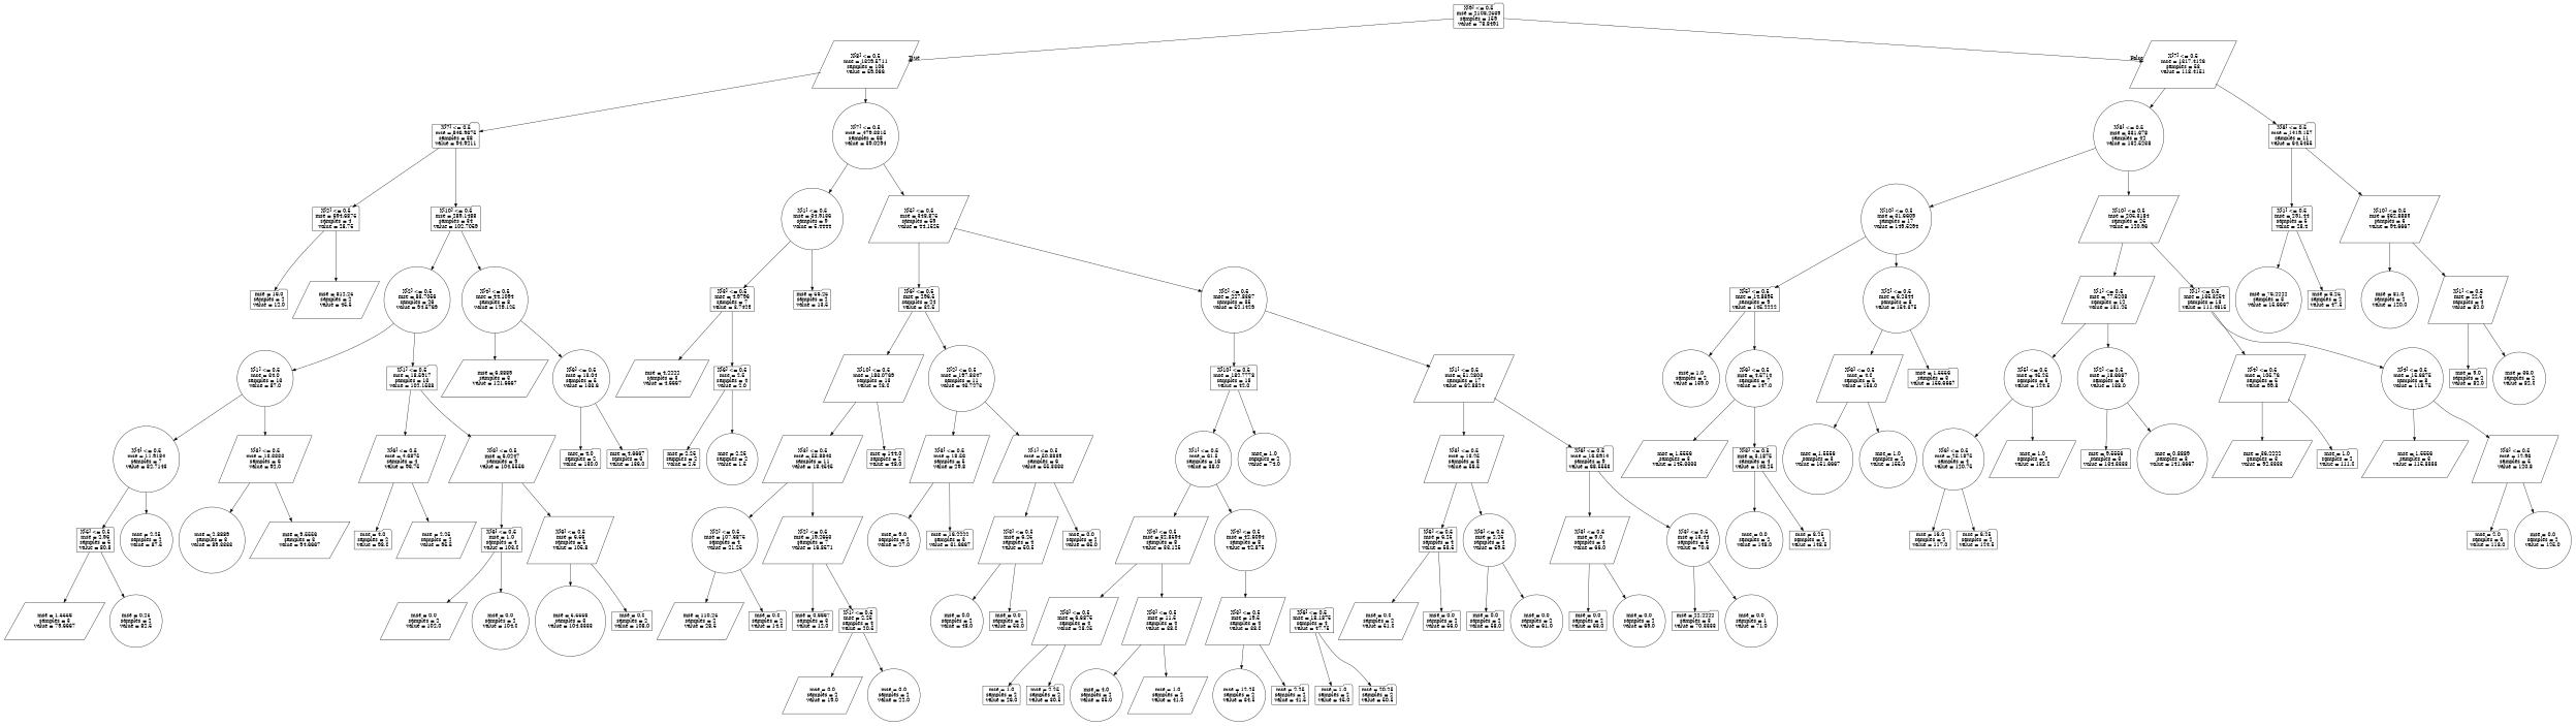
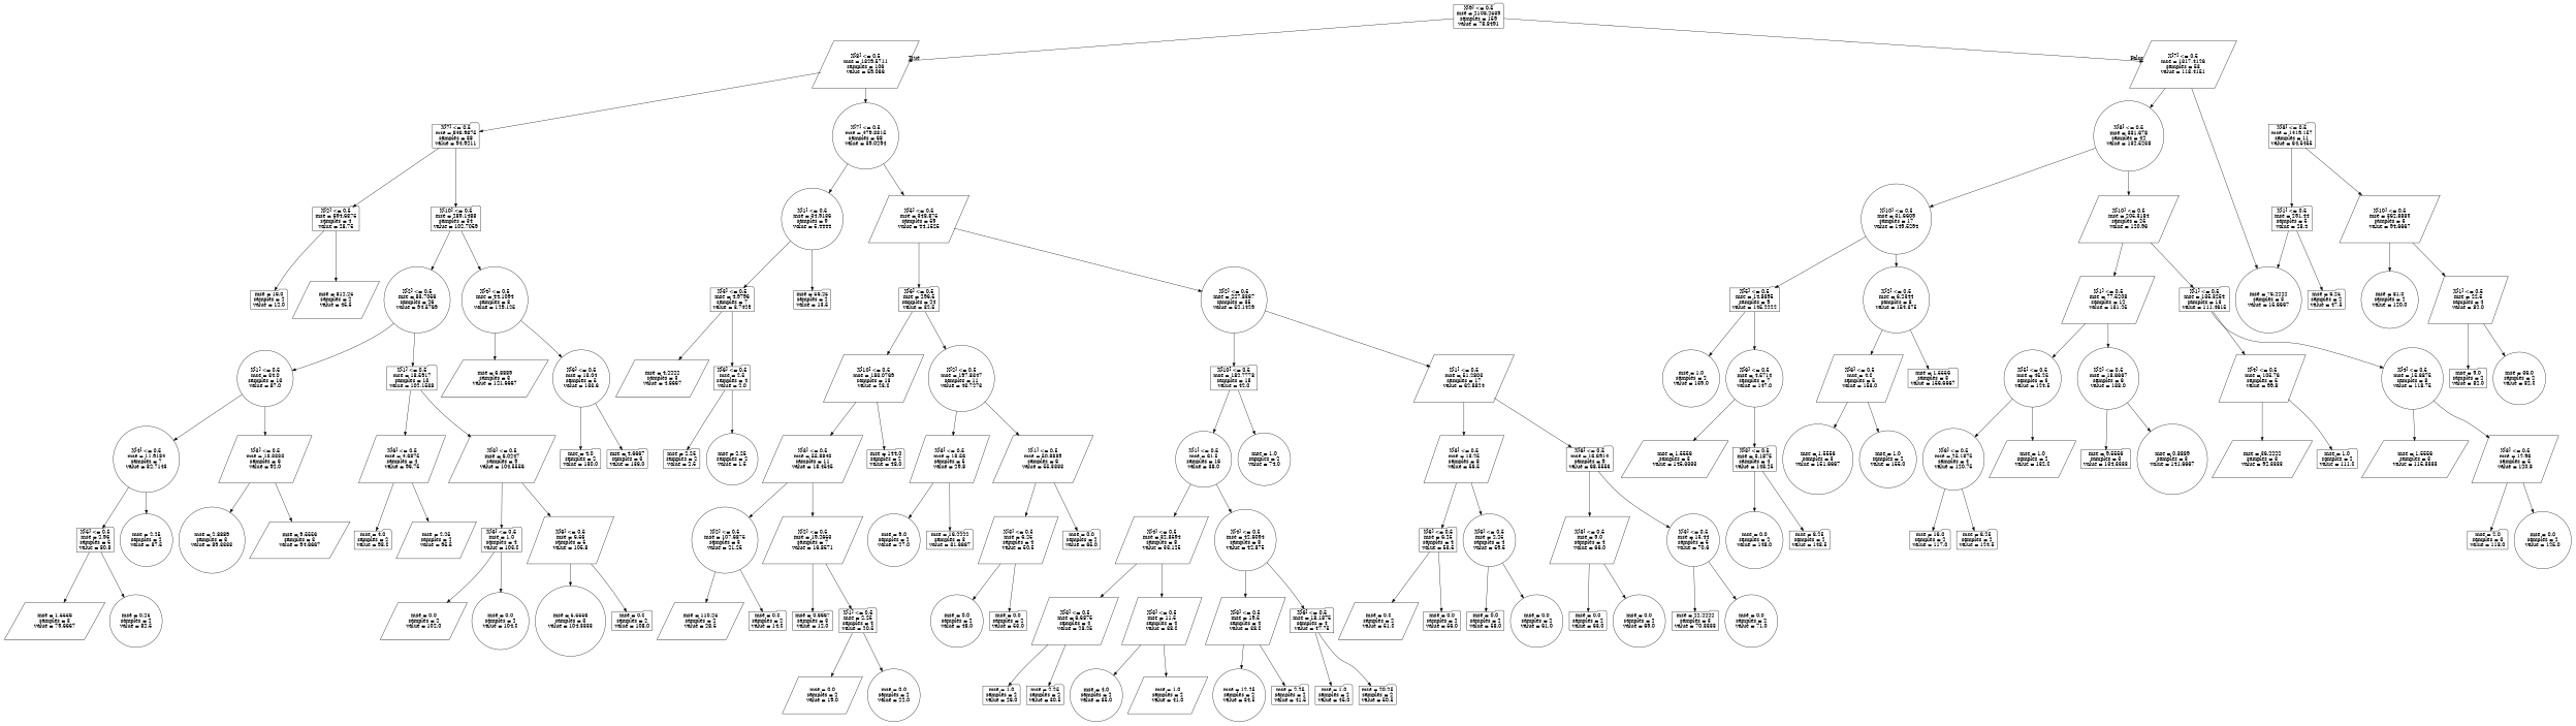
  digraph {
    node [shape=folder]
    n1 [label="X[9] <= 0.5\nmse = 2108.2539\nsamples = 159\nvalue = 78.8491"]
    n2 [label="X[8] <= 0.5\nmse = 1329.5711\nsamples = 106\nvalue = 59.066" shape=parallelogram]
    n3 [label="X[7] <= 0.5\nmse = 1317.4126\nsamples = 53\nvalue = 118.4151" shape=parallelogram]
    n4 [label="X[7] <= 0.5\nmse = 479.3815\nsamples = 68\nvalue = 39.0294" shape=circle]
    n5 [label="X[7] <= 0.5\nmse = 846.9675\nsamples = 38\nvalue = 94.9211"]
    n6 [label="X[8] <= 0.5\nmse = 331.678\nsamples = 42\nvalue = 132.5238" shape=circle]
    n7 [label="X[8] <= 0.5\nmse = 1419.157\nsamples = 11\nvalue = 64.5455"]
    n8 [label="X[5] <= 0.5\nmse = 348.875\nsamples = 59\nvalue = 44.1525" shape=parallelogram]
    n9 [label="X[1] <= 0.5\nmse = 34.9136\nsamples = 9\nvalue = 5.4444" shape=circle]
    n10 [label="X[10] <= 0.5\nmse = 289.1488\nsamples = 34\nvalue = 102.7059"]
    n11 [label="X[2] <= 0.5\nmse = 694.6875\nsamples = 4\nvalue = 28.75"]
    n12 [label="X[6] <= 0.5\nmse = 296.5\nsamples = 24\nvalue = 32.5"]
    n13 [label="X[2] <= 0.5\nmse = 227.8367\nsamples = 35\nvalue = 52.1429" shape=circle]
    n14 [label="X[3] <= 0.5\nmse = 4.9796\nsamples = 7\nvalue = 3.7429"]
    n15 [label="mse = 56.25\nsamples = 2\nvalue = 13.5"]
    n16 [label="X[10] <= 0.5\nmse = 183.0769\nsamples = 13\nvalue = 23.0" shape=parallelogram]
    n17 [label="X[2] <= 0.5\nmse = 197.8347\nsamples = 11\nvalue = 43.7273" shape=circle]
    n18 [label="X[10] <= 0.5\nmse = 182.7778\nsamples = 18\nvalue = 42.0"]
    n19 [label="X[1] <= 0.5\nmse = 51.2803\nsamples = 17\nvalue = 62.8824" shape=parallelogram]
    n20 [label="X[3] <= 0.5\nmse = 55.8843\nsamples = 11\nvalue = 18.4545" shape=parallelogram]
    n21 [label="mse = 144.0\nsamples = 2\nvalue = 48.0"]
    n22 [label="X[3] <= 0.5\nmse = 18.56\nsamples = 5\nvalue = 29.8" shape=parallelogram]
    n23 [label="X[1] <= 0.5\nmse = 50.8889\nsamples = 6\nvalue = 55.3333" shape=parallelogram]
-   n24 [label="X[2] <= 0.5\nmse = 107.6875\nsamples = 4\nvalue = 21.25" shape=circle]
+   n24 [label="X[2] <= 0.5\nmse = 107.6875\nsamples = 3\nvalue = 21.25" shape=circle]
    n25 [label="X[2] <= 0.5\nmse = 19.2653\nsamples = 7\nvalue = 16.8571" shape=parallelogram]
    n26 [label="mse = 110.25\nsamples = 2\nvalue = 28.5" shape=parallelogram]
    n27 [label="mse = 0.0\nsamples = 2\nvalue = 14.0"]
    n28 [label="mse = 0.6667\nsamples = 3\nvalue = 12.0"]
    n29 [label="X[1] <= 0.5\nmse = 2.25\nsamples = 4\nvalue = 20.5"]
    n30 [label="mse = 0.0\nsamples = 2\nvalue = 19.0" shape=parallelogram]
    n31 [label="mse = 0.0\nsamples = 2\nvalue = 22.0" shape=circle]
    n32 [label="mse = 9.0\nsamples = 2\nvalue = 27.0" shape=circle]
    n33 [label="mse = 16.2222\nsamples = 3\nvalue = 31.6667"]
    n34 [label="X[3] <= 0.5\nmse = 6.25\nsamples = 4\nvalue = 50.5" shape=parallelogram]
    n35 [label="mse = 0.0\nsamples = 2\nvalue = 65.0"]
    n36 [label="mse = 0.0\nsamples = 2\nvalue = 48.0" shape=circle]
    n37 [label="mse = 0.0\nsamples = 2\nvalue = 53.0"]
    n38 [label="X[1] <= 0.5\nmse = 61.5\nsamples = 16\nvalue = 38.0" shape=circle]
    n39 [label="mse = 1.0\nsamples = 2\nvalue = 74.0" shape=circle]
    n40 [label="X[3] <= 0.5\nmse = 13.25\nsamples = 8\nvalue = 56.5" shape=parallelogram]
    n41 [label="X[6] <= 0.5\nmse = 16.6914\nsamples = 9\nvalue = 68.5556"]
    n42 [label="X[4] <= 0.5\nmse = 32.8594\nsamples = 8\nvalue = 33.125" shape=parallelogram]
    n43 [label="X[4] <= 0.5\nmse = 42.6094\nsamples = 8\nvalue = 42.875" shape=circle]
    n44 [label="X[3] <= 0.5\nmse = 6.6875\nsamples = 4\nvalue = 28.25" shape=parallelogram]
    n45 [label="X[3] <= 0.5\nmse = 11.5\nsamples = 4\nvalue = 38.0" shape=parallelogram]
    n46 [label="X[3] <= 0.5\nmse = 19.5\nsamples = 4\nvalue = 38.0" shape=parallelogram]
    n47 [label="X[6] <= 0.5\nmse = 18.1875\nsamples = 4\nvalue = 47.75"]
    n48 [label="mse = 1.0\nsamples = 2\nvalue = 26.0"]
    n49 [label="mse = 2.25\nsamples = 2\nvalue = 30.5"]
    n50 [label="mse = 4.0\nsamples = 2\nvalue = 35.0" shape=circle]
    n51 [label="mse = 1.0\nsamples = 2\nvalue = 41.0" shape=parallelogram]
    n52 [label="mse = 12.25\nsamples = 2\nvalue = 34.5" shape=circle]
    n53 [label="mse = 2.25\nsamples = 2\nvalue = 41.5"]
    n54 [label="mse = 1.0\nsamples = 2\nvalue = 45.0"]
    n55 [label="mse = 20.25\nsamples = 2\nvalue = 50.5"]
    n56 [label="X[6] <= 0.5\nmse = 6.25\nsamples = 4\nvalue = 53.5"]
    n57 [label="X[6] <= 0.5\nmse = 2.25\nsamples = 4\nvalue = 59.5" shape=circle]
    n58 [label="X[3] <= 0.5\nmse = 9.0\nsamples = 4\nvalue = 66.0" shape=parallelogram]
    n59 [label="X[3] <= 0.5\nmse = 13.44\nsamples = 5\nvalue = 70.6" shape=circle]
    n60 [label="mse = 0.0\nsamples = 2\nvalue = 51.0" shape=parallelogram]
    n61 [label="mse = 0.0\nsamples = 2\nvalue = 56.0"]
    n62 [label="mse = 0.0\nsamples = 2\nvalue = 58.0"]
    n63 [label="mse = 0.0\nsamples = 2\nvalue = 61.0" shape=circle]
    n64 [label="mse = 0.0\nsamples = 2\nvalue = 63.0"]
    n65 [label="mse = 0.0\nsamples = 2\nvalue = 69.0" shape=circle]
    n66 [label="mse = 22.2222\nsamples = 3\nvalue = 70.3333"]
-   n67 [label="mse = 0.0\nsamples = 1\nvalue = 71.0" shape=circle]
+   n67 [label="mse = 0.0\nsamples = 2\nvalue = 71.0" shape=circle]
    n68 [label="mse = 4.2222\nsamples = 3\nvalue = 4.6667" shape=parallelogram]
    n69 [label="X[6] <= 0.5\nmse = 2.5\nsamples = 4\nvalue = 2.0"]
    n70 [label="mse = 2.25\nsamples = 2\nvalue = 2.5"]
    n71 [label="mse = 2.25\nsamples = 2\nvalue = 1.5" shape=circle]
    n72 [label="X[2] <= 0.5\nmse = 83.7056\nsamples = 26\nvalue = 94.5769" shape=circle]
    n73 [label="X[4] <= 0.5\nmse = 44.1094\nsamples = 8\nvalue = 129.125" shape=circle]
    n74 [label="mse = 16.0\nsamples = 2\nvalue = 12.0"]
    n75 [label="mse = 812.25\nsamples = 2\nvalue = 45.5" shape=parallelogram]
    n76 [label="X[1] <= 0.5\nmse = 34.0\nsamples = 13\nvalue = 87.0" shape=circle]
    n77 [label="X[1] <= 0.5\nmse = 18.5917\nsamples = 13\nvalue = 102.1538"]
    n78 [label="mse = 6.8889\nsamples = 3\nvalue = 121.6667" shape=parallelogram]
    n79 [label="X[6] <= 0.5\nmse = 13.04\nsamples = 5\nvalue = 133.6" shape=circle]
    n80 [label="X[4] <= 0.5\nmse = 11.9184\nsamples = 7\nvalue = 82.7143" shape=circle]
    n81 [label="X[3] <= 0.5\nmse = 13.3333\nsamples = 6\nvalue = 92.0" shape=parallelogram]
    n82 [label="X[6] <= 0.5\nmse = 4.6875\nsamples = 4\nvalue = 96.75" shape=parallelogram]
    n83 [label="X[3] <= 0.5\nmse = 6.0247\nsamples = 9\nvalue = 104.5556" shape=parallelogram]
    n84 [label="X[5] <= 0.5\nmse = 2.96\nsamples = 5\nvalue = 80.8"]
    n85 [label="mse = 2.25\nsamples = 2\nvalue = 87.5" shape=circle]
    n86 [label="mse = 2.8889\nsamples = 3\nvalue = 89.3333" shape=circle]
    n87 [label="mse = 9.5556\nsamples = 3\nvalue = 94.6667" shape=parallelogram]
    n88 [label="mse = 1.5556\nsamples = 3\nvalue = 79.6667" shape=parallelogram]
    n89 [label="mse = 0.25\nsamples = 2\nvalue = 82.5" shape=circle]
    n90 [label="mse = 4.0\nsamples = 2\nvalue = 98.0"]
    n91 [label="mse = 2.25\nsamples = 2\nvalue = 95.5" shape=parallelogram]
    n92 [label="X[6] <= 0.5\nmse = 1.0\nsamples = 4\nvalue = 103.0"]
    n93 [label="X[6] <= 0.5\nmse = 6.56\nsamples = 5\nvalue = 105.8" shape=parallelogram]
    n94 [label="mse = 0.0\nsamples = 2\nvalue = 102.0" shape=parallelogram]
    n95 [label="mse = 0.0\nsamples = 2\nvalue = 104.0" shape=circle]
    n96 [label="mse = 5.5556\nsamples = 3\nvalue = 104.3333" shape=circle]
    n97 [label="mse = 0.0\nsamples = 2\nvalue = 108.0"]
    n98 [label="mse = 4.0\nsamples = 2\nvalue = 130.0"]
    n99 [label="mse = 4.6667\nsamples = 3\nvalue = 136.0"]
    n100 [label="X[10] <= 0.5\nmse = 205.3184\nsamples = 25\nvalue = 120.96" shape=parallelogram]
    n101 [label="X[10] <= 0.5\nmse = 31.6609\nsamples = 17\nvalue = 149.5294" shape=circle]
    n102 [label="X[1] <= 0.5\nmse = 291.44\nsamples = 5\nvalue = 28.4"]
    n103 [label="X[10] <= 0.5\nmse = 362.8889\nsamples = 6\nvalue = 94.6667" shape=parallelogram]
    n104 [label="X[1] <= 0.5\nmse = 135.3254\nsamples = 13\nvalue = 111.4615"]
    n105 [label="X[1] <= 0.5\nmse = 77.5208\nsamples = 12\nvalue = 131.25" shape=parallelogram]
    n106 [label="X[5] <= 0.5\nmse = 14.8395\nsamples = 9\nvalue = 145.2222"]
    n107 [label="X[2] <= 0.5\nmse = 6.2344\nsamples = 8\nvalue = 154.375" shape=circle]
    n108 [label="X[4] <= 0.5\nmse = 105.76\nsamples = 5\nvalue = 99.8" shape=parallelogram]
    n109 [label="X[4] <= 0.5\nmse = 15.6875\nsamples = 8\nvalue = 118.75" shape=circle]
    n110 [label="X[5] <= 0.5\nmse = 45.25\nsamples = 6\nvalue = 124.5" shape=circle]
    n111 [label="X[2] <= 0.5\nmse = 18.6667\nsamples = 6\nvalue = 138.0" shape=circle]
    n112 [label="mse = 36.2222\nsamples = 3\nvalue = 92.3333" shape=parallelogram]
    n113 [label="mse = 1.0\nsamples = 2\nvalue = 111.0"]
    n114 [label="mse = 1.5556\nsamples = 3\nvalue = 115.3333" shape=parallelogram]
    n115 [label="X[3] <= 0.5\nmse = 12.96\nsamples = 5\nvalue = 120.8" shape=parallelogram]
    n116 [label="mse = 2.0\nsamples = 3\nvalue = 118.0"]
    n117 [label="mse = 0.0\nsamples = 2\nvalue = 125.0" shape=circle]
    n118 [label="X[6] <= 0.5\nmse = 25.1875\nsamples = 4\nvalue = 120.75" shape=circle]
    n119 [label="mse = 1.0\nsamples = 2\nvalue = 132.0" shape=parallelogram]
    n120 [label="mse = 9.5556\nsamples = 3\nvalue = 134.3333"]
    n121 [label="mse = 0.8889\nsamples = 3\nvalue = 141.6667" shape=circle]
    n122 [label="mse = 16.0\nsamples = 2\nvalue = 117.0"]
    n123 [label="mse = 6.25\nsamples = 2\nvalue = 124.5"]
    n124 [label="mse = 1.0\nsamples = 2\nvalue = 139.0" shape=circle]
    n125 [label="X[6] <= 0.5\nmse = 4.5714\nsamples = 7\nvalue = 147.0" shape=circle]
    n126 [label="X[6] <= 0.5\nmse = 4.0\nsamples = 5\nvalue = 153.0" shape=parallelogram]
    n127 [label="mse = 1.5556\nsamples = 3\nvalue = 156.6667"]
    n128 [label="mse = 1.5556\nsamples = 3\nvalue = 145.3333" shape=parallelogram]
    n129 [label="X[3] <= 0.5\nmse = 3.1875\nsamples = 4\nvalue = 148.25"]
    n130 [label="mse = 0.0\nsamples = 2\nvalue = 148.0" shape=circle]
    n131 [label="mse = 6.25\nsamples = 2\nvalue = 148.5"]
    n132 [label="mse = 1.5556\nsamples = 3\nvalue = 151.6667" shape=circle]
    n133 [label="mse = 1.0\nsamples = 2\nvalue = 155.0" shape=circle]
    n134 [label="mse = 76.2222\nsamples = 3\nvalue = 15.6667" shape=circle]
    n135 [label="mse = 6.25\nsamples = 2\nvalue = 47.5"]
    n136 [label="X[1] <= 0.5\nmse = 22.5\nsamples = 4\nvalue = 82.0" shape=parallelogram]
    n137 [label="mse = 81.0\nsamples = 2\nvalue = 120.0" shape=circle]
    n138 [label="mse = 9.0\nsamples = 2\nvalue = 82.0"]
    n139 [label="mse = 36.0\nsamples = 2\nvalue = 82.0" shape=circle]
    n1 -> n2 [headlabel=True labelangle=45 labeldistance=2.5]
    n1 -> n3 [headlabel=False labelangle=-45 labeldistance=2.5]
    n2 -> n4
    n2 -> n5
    n3 -> n6
-   n3 -> n7
+   n3 -> n134
    n4 -> n8
    n4 -> n9
    n5 -> n10
    n5 -> n11
    n6 -> n100
    n6 -> n101
    n7 -> n102
    n7 -> n103
    n8 -> n12
    n8 -> n13
    n9 -> n14
    n9 -> n15
    n10 -> n72
    n10 -> n73
    n11 -> n74
    n11 -> n75
    n12 -> n16
    n12 -> n17
    n13 -> n18
    n13 -> n19
    n14 -> n68
    n14 -> n69
    n16 -> n20
    n16 -> n21
    n17 -> n22
    n17 -> n23
    n18 -> n38
    n18 -> n39
    n19 -> n40
    n19 -> n41
    n20 -> n24
    n20 -> n25
    n22 -> n32
    n22 -> n33
    n23 -> n34
    n23 -> n35
    n24 -> n26
    n24 -> n27
    n25 -> n28
    n25 -> n29
    n29 -> n30
    n29 -> n31
    n34 -> n36
    n34 -> n37
    n38 -> n42
    n38 -> n43
    n40 -> n56
    n40 -> n57
    n41 -> n58
    n41 -> n59
    n42 -> n44
    n42 -> n45
    n43 -> n46
+   n43 -> n47
    n44 -> n48
    n44 -> n49
    n45 -> n50
    n45 -> n51
    n46 -> n52
    n46 -> n53
    n47 -> n54
    n47 -> n55
    n56 -> n60
    n56 -> n61
    n57 -> n62
    n57 -> n63
    n58 -> n64
    n58 -> n65
    n59 -> n66
    n59 -> n67
    n69 -> n70
    n69 -> n71
    n72 -> n76
    n72 -> n77
    n73 -> n78
    n73 -> n79
    n76 -> n80
    n76 -> n81
    n77 -> n82
    n77 -> n83
    n79 -> n98
    n79 -> n99
    n80 -> n84
    n80 -> n85
    n81 -> n86
    n81 -> n87
    n82 -> n90
    n82 -> n91
    n83 -> n92
    n83 -> n93
    n84 -> n88
    n84 -> n89
    n92 -> n94
    n92 -> n95
    n93 -> n96
    n93 -> n97
    n100 -> n104
    n100 -> n105
    n101 -> n106
    n101 -> n107
    n102 -> n134
    n102 -> n135
    n103 -> n136
    n103 -> n137
    n104 -> n108
    n104 -> n109
    n105 -> n110
    n105 -> n111
    n106 -> n124
    n106 -> n125
    n107 -> n126
    n107 -> n127
    n108 -> n112
    n108 -> n113
    n109 -> n114
    n109 -> n115
    n110 -> n118
    n110 -> n119
    n111 -> n120
    n111 -> n121
    n115 -> n116
    n115 -> n117
    n118 -> n122
    n118 -> n123
    n125 -> n128
    n125 -> n129
    n126 -> n132
    n126 -> n133
    n129 -> n130
    n129 -> n131
    n136 -> n138
    n136 -> n139
  }
